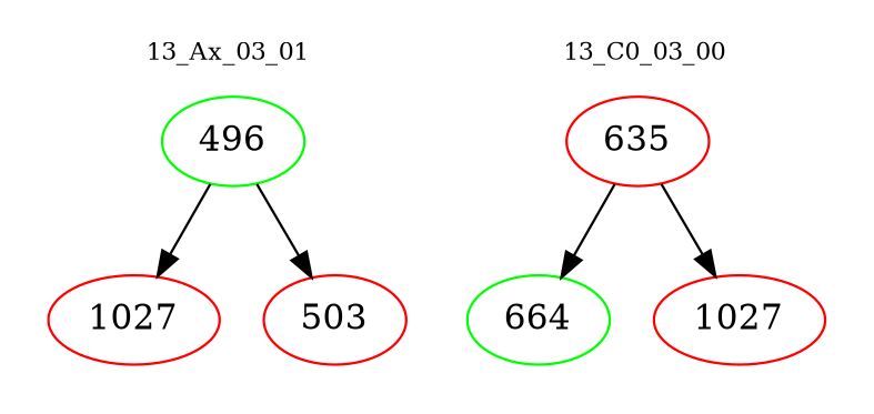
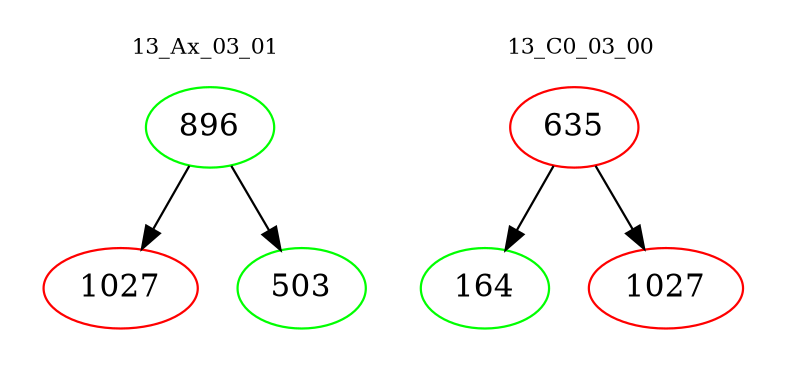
  digraph {
    node [color=green]
    edge [color=black]
-   n1 [label=496]
+   n1 [label=896]
    n2 [color=red label=1027]
-   n3 [color=red label=503]
+   n3 [label=503]
    n4 [color=red label=635]
-   n5 [label=664]
+   n5 [label=164]
    n6 [color=red label=1027]
    subgraph cluster_1 {
      color=white
      fontsize=10
      label="13_Ax_03_01"
      n1
      n2
      n3
    }
    subgraph cluster_2 {
      color=white
      fontsize=10
      label="13_C0_03_00"
      n4
      n5
      n6
    }
    n1 -> n2
    n1 -> n3
    n4 -> n5
    n4 -> n6
  }
